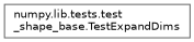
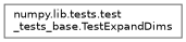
  digraph {
    rankdir=LR
-   n1 [color=grey40 fillcolor=white fontname=Helvetica fontsize=10 height=0.2 label="numpy.lib.tests.test\l_shape_base.TestExpandDims" shape=box style=filled width=0.4]
+   n1 [color=grey40 fillcolor=white fontname=Helvetica fontsize=10 height=0.2 label="numpy.lib.tests.test\l_tests_base.TestExpandDims" shape=box style=filled width=0.4]
  }
